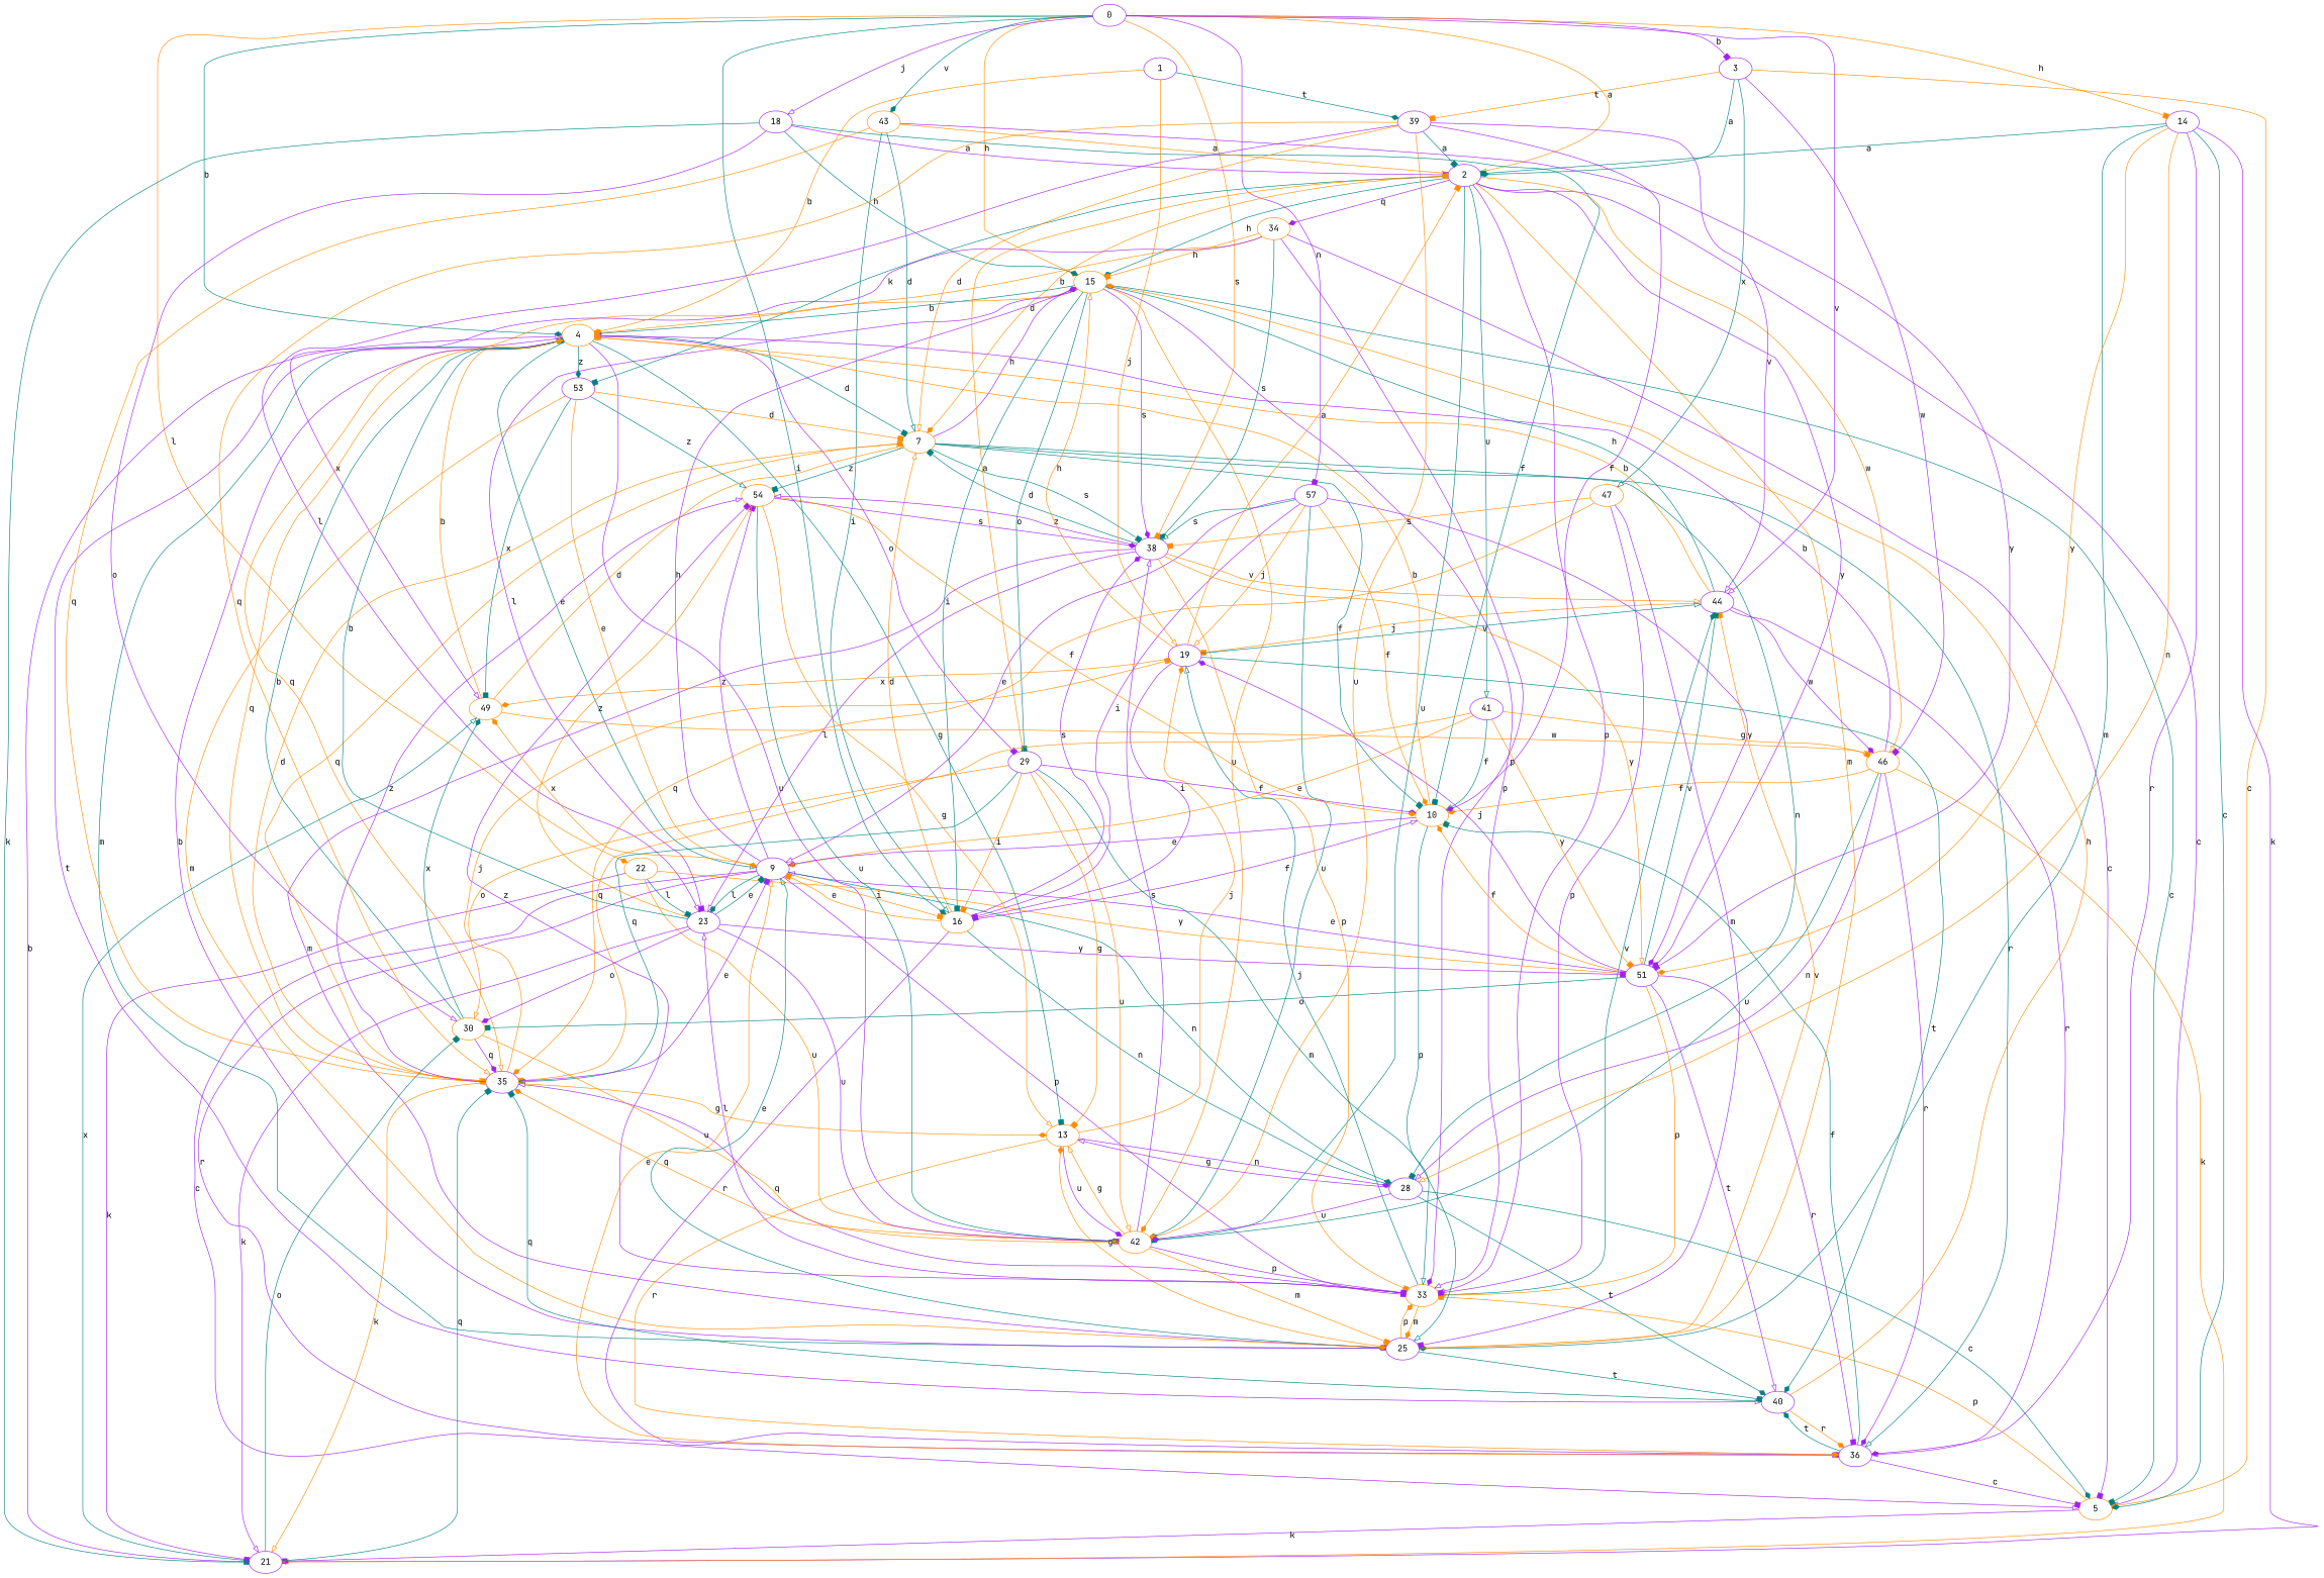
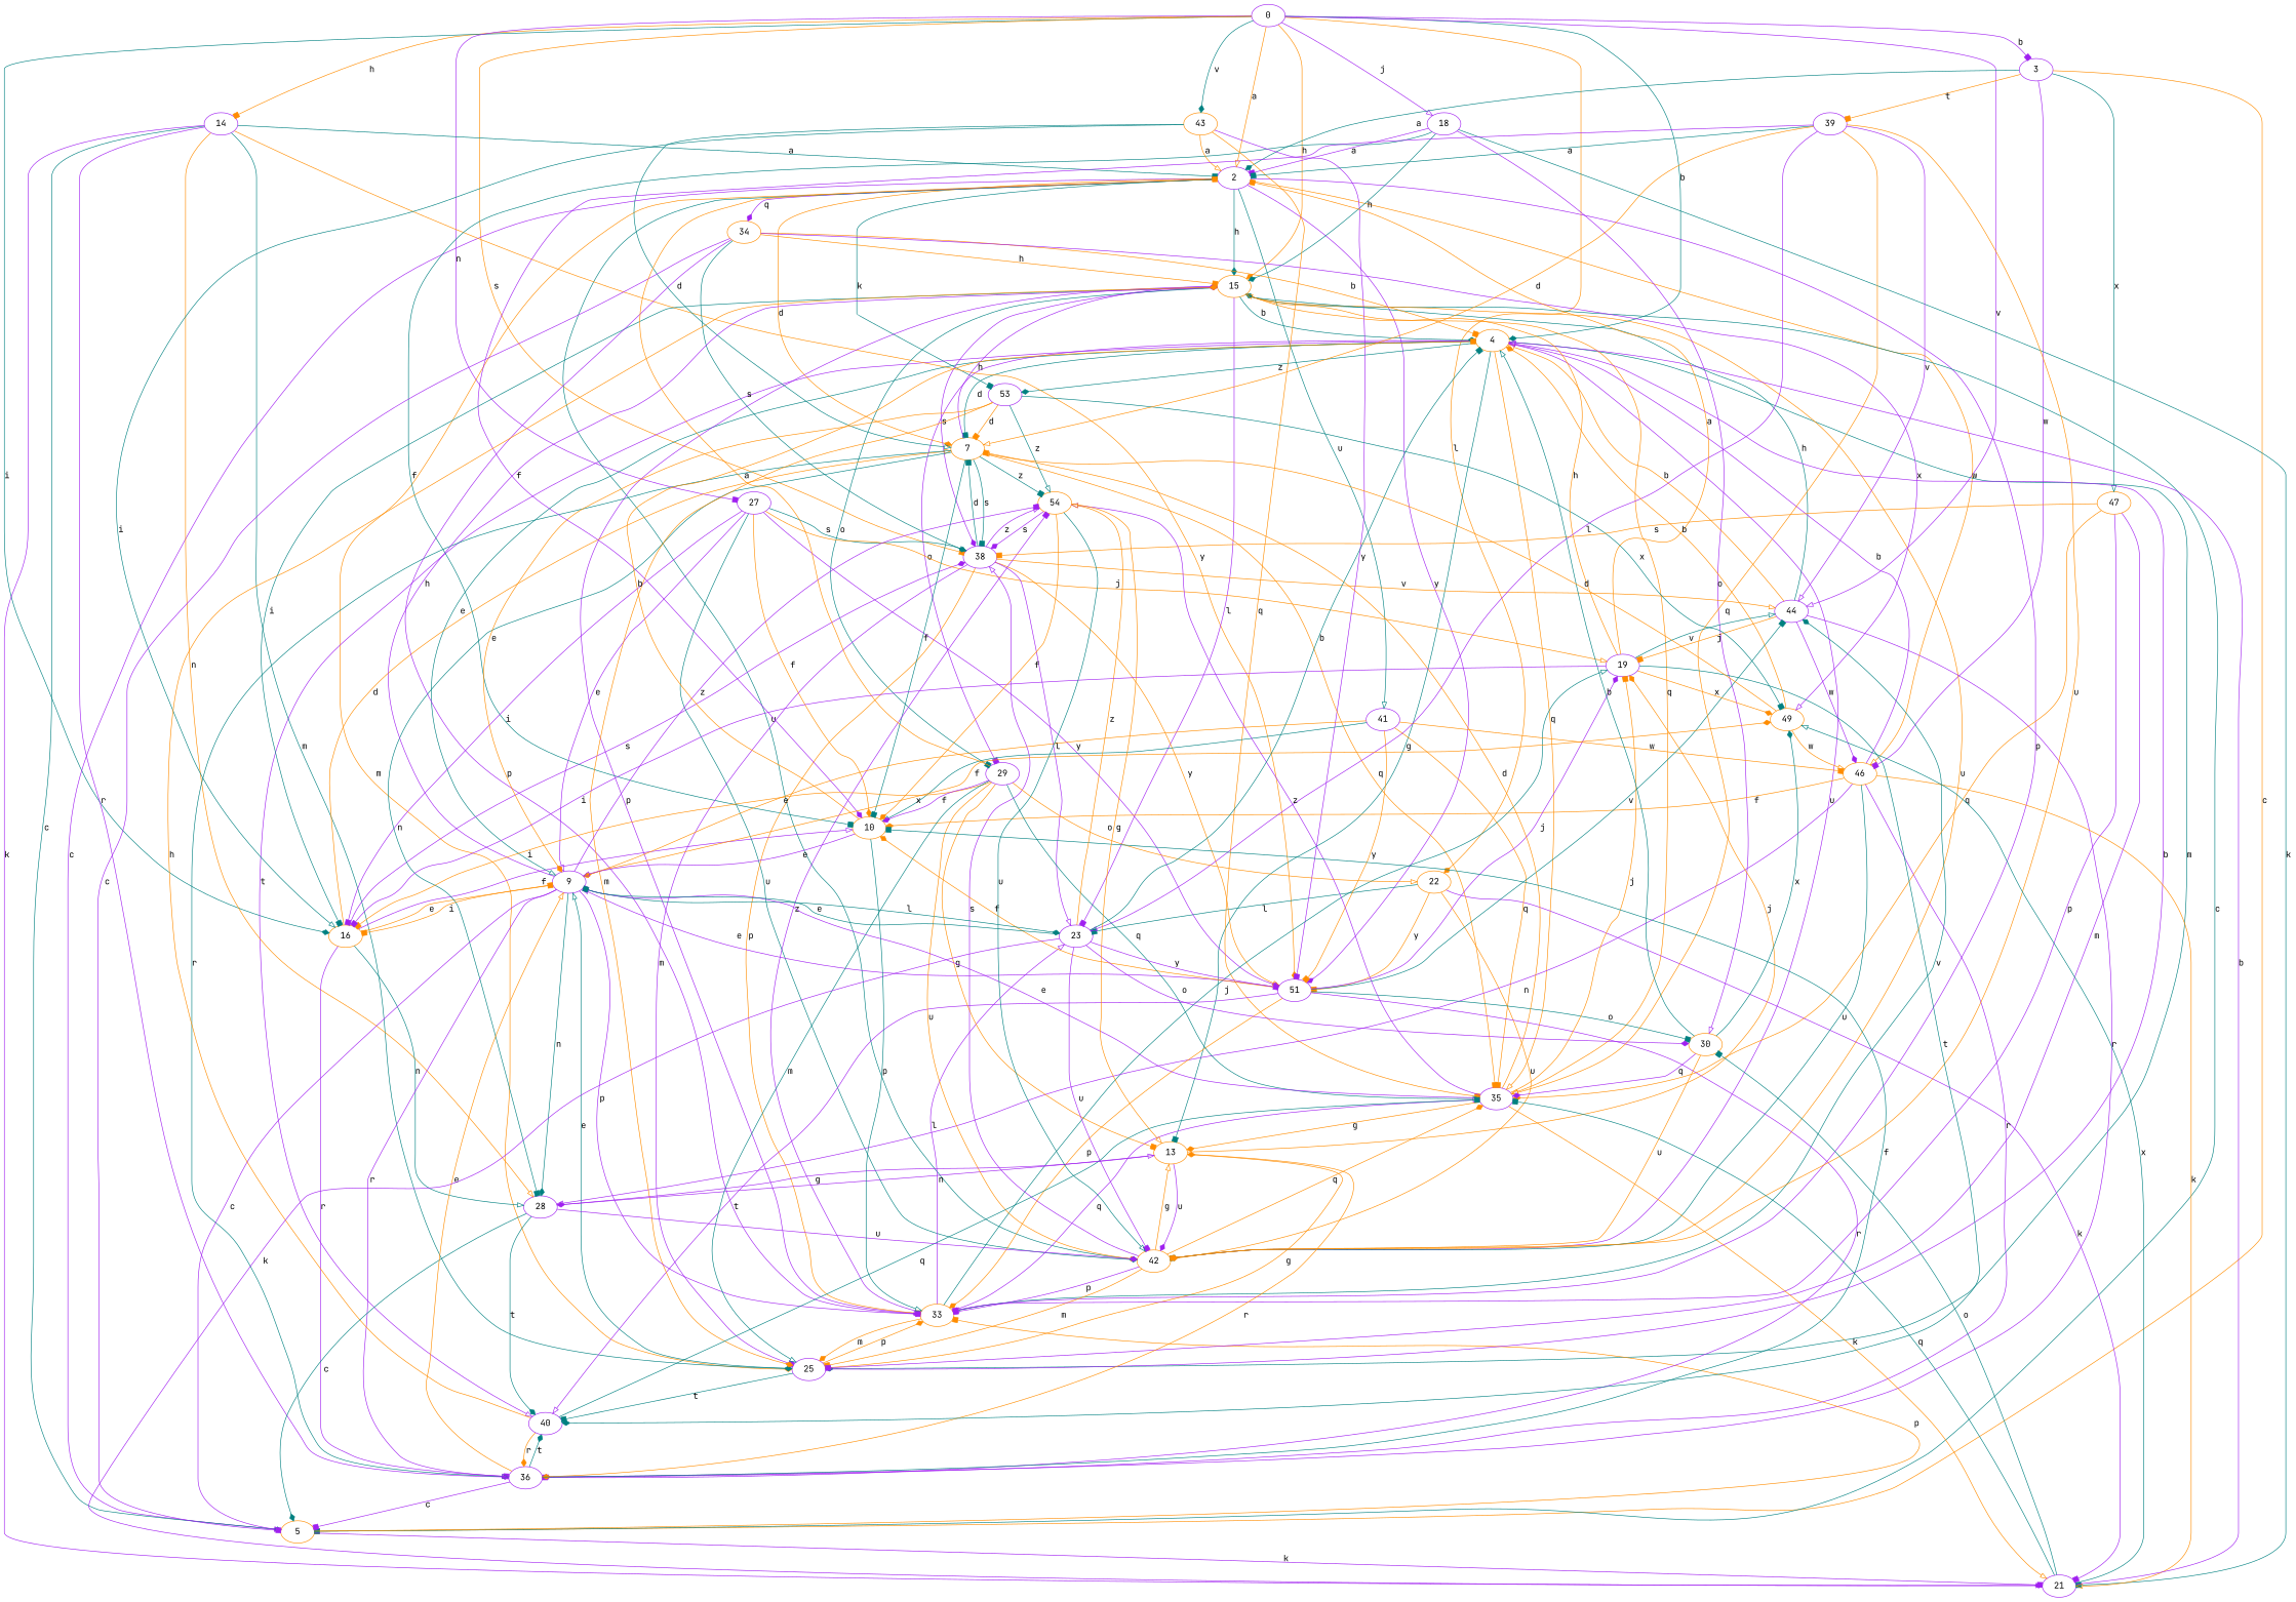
  strict digraph {
    fontname="JetBrains Mono"
    node [color=purple fontname="JetBrains Mono"]
    edge [arrowhead=box color=darkorange fontname="JetBrains Mono"]
    0
    2
    3
    4 [color=darkorange]
    14
    15 [color=darkorange]
    16 [color=darkorange]
    18
    22 [color=darkorange]
-   27 [label=57]
+   27
    38
    43 [color=darkorange]
    44
    5 [color=darkorange]
    7 [color=darkorange]
    25
    33 [color=darkorange]
    34 [color=darkorange]
    41
    42 [color=darkorange]
    46 [color=darkorange]
    51
    53
    39
    47 [color=darkorange]
    9
    13 [color=darkorange]
    29
    35
    40
    21
    28
    36
    23
    10 [color=darkorange]
    30 [color=darkorange]
    19
    54 [color=darkorange]
-   1
    49 [color=darkorange]
    0 -> 2 [arrowhead=onormal label=a]
    0 -> 3 [color=purple label=b]
    0 -> 4 [arrowhead=diamond color=teal label=b]
    0 -> 14 [label=h]
    0 -> 15 [arrowhead=diamond label=h]
    0 -> 16 [arrowhead=diamond color=teal label=i]
    0 -> 18 [arrowhead=onormal color=purple label=j]
    0 -> 22 [arrowhead=diamond label=l]
    0 -> 27 [color=purple label=n]
    0 -> 38 [label=s]
    0 -> 43 [arrowhead=diamond color=teal label=v]
    0 -> 44 [arrowhead=onormal color=purple label=v]
    2 -> 15 [arrowhead=diamond color=teal label=h]
    2 -> 5 [arrowhead=onormal color=purple label=c]
    2 -> 7 [arrowhead=diamond label=d]
    2 -> 25 [arrowhead=diamond label=m]
    2 -> 33 [arrowhead=onormal color=purple label=p]
    2 -> 34 [arrowhead=diamond color=purple label=q]
    2 -> 41 [arrowhead=onormal color=teal label=u]
    2 -> 42 [arrowhead=diamond color=teal label=u]
    2 -> 46 [arrowhead=onormal label=w]
    2 -> 51 [arrowhead=diamond color=purple label=y]
    2 -> 53 [color=teal label=k]
    3 -> 2 [arrowhead=diamond color=teal label=a]
    3 -> 5 [label=c]
    3 -> 46 [color=purple label=w]
    3 -> 39 [label=t]
    3 -> 47 [arrowhead=onormal color=teal label=x]
    4 -> 7 [color=teal label=d]
    4 -> 25 [arrowhead=diamond color=teal label=m]
    4 -> 42 [arrowhead=diamond color=purple label=u]
    4 -> 53 [arrowhead=diamond color=teal label=z]
    4 -> 9 [arrowhead=onormal color=teal label=e]
    4 -> 13 [color=teal label=g]
    4 -> 29 [color=purple label=o]
    4 -> 35 [arrowhead=onormal label=q]
    4 -> 40 [arrowhead=onormal color=purple label=t]
    14 -> 2 [color=teal label=a]
    14 -> 5 [arrowhead=diamond color=teal label=c]
    14 -> 25 [arrowhead=diamond color=teal label=m]
    14 -> 51 [arrowhead=diamond label=y]
    14 -> 21 [arrowhead=diamond color=purple label=k]
    14 -> 28 [arrowhead=onormal label=n]
    14 -> 36 [arrowhead=diamond color=purple label=r]
    15 -> 4 [arrowhead=diamond color=teal label=b]
    15 -> 16 [color=teal label=i]
    15 -> 38 [arrowhead=diamond color=purple label=s]
    15 -> 5 [color=teal label=c]
    15 -> 33 [arrowhead=onormal color=purple label=p]
    15 -> 42 [arrowhead=diamond label=u]
    15 -> 29 [color=teal label=o]
    15 -> 35 [arrowhead=onormal label=q]
    15 -> 23 [color=purple label=l]
    16 -> 38 [arrowhead=diamond color=purple label=s]
    16 -> 7 [arrowhead=onormal label=d]
    16 -> 9 [label=e]
    16 -> 28 [arrowhead=onormal color=teal label=n]
    16 -> 36 [color=purple label=r]
    16 -> 10 [arrowhead=onormal color=purple label=f]
    18 -> 2 [color=purple label=a]
    18 -> 15 [arrowhead=diamond color=teal label=h]
    18 -> 21 [color=teal label=k]
    18 -> 10 [color=teal label=f]
    18 -> 30 [arrowhead=onormal color=purple label=o]
    22 -> 42 [arrowhead=diamond label=u]
    22 -> 51 [label=y]
    22 -> 21 [color=purple label=k]
    22 -> 23 [color=teal label=l]
    27 -> 16 [color=purple label=i]
    27 -> 38 [arrowhead=onormal color=teal label=s]
    27 -> 42 [arrowhead=diamond color=teal label=u]
    27 -> 51 [arrowhead=diamond color=purple label=y]
    27 -> 9 [arrowhead=onormal color=purple label=e]
    27 -> 10 [arrowhead=diamond label=f]
    27 -> 19 [arrowhead=onormal label=j]
    38 -> 44 [arrowhead=onormal label=v]
    38 -> 7 [color=teal label=d]
    38 -> 25 [color=purple label=m]
    38 -> 33 [label=p]
    38 -> 51 [arrowhead=onormal label=y]
    38 -> 23 [arrowhead=onormal color=purple label=l]
    38 -> 54 [arrowhead=onormal color=purple label=z]
    43 -> 2 [arrowhead=onormal label=a]
    43 -> 16 [arrowhead=onormal color=teal label=i]
    43 -> 7 [arrowhead=onormal color=teal label=d]
    43 -> 51 [color=purple label=y]
    43 -> 35 [label=q]
    44 -> 4 [arrowhead=onormal label=b]
    44 -> 15 [arrowhead=diamond color=teal label=h]
    44 -> 46 [arrowhead=diamond color=purple label=w]
    44 -> 36 [arrowhead=onormal color=purple label=r]
    44 -> 19 [label=j]
    5 -> 33 [label=p]
    5 -> 21 [color=purple label=k]
    7 -> 15 [arrowhead=diamond color=purple label=h]
    7 -> 38 [color=teal label=s]
    7 -> 35 [label=q]
    7 -> 28 [color=teal label=n]
    7 -> 36 [arrowhead=onormal color=teal label=r]
    7 -> 10 [color=teal label=f]
    7 -> 54 [color=teal label=z]
    25 -> 4 [arrowhead=onormal color=purple label=b]
-   25 -> 44 [label=v]
    25 -> 33 [arrowhead=diamond label=p]
    25 -> 9 [arrowhead=onormal color=teal label=e]
    25 -> 13 [arrowhead=diamond label=g]
    25 -> 40 [color=teal label=t]
    33 -> 44 [arrowhead=diamond color=teal label=v]
    33 -> 25 [arrowhead=diamond label=m]
    33 -> 35 [arrowhead=onormal color=purple label=q]
    33 -> 23 [arrowhead=onormal color=purple label=l]
    33 -> 19 [arrowhead=onormal color=teal label=j]
    33 -> 54 [color=purple label=z]
    34 -> 4 [label=b]
    34 -> 15 [label=h]
    34 -> 38 [arrowhead=diamond color=teal label=s]
    34 -> 5 [color=purple label=c]
    34 -> 33 [arrowhead=diamond color=purple label=p]
    34 -> 49 [arrowhead=onormal color=purple label=x]
-   41 -> 46 [label=g]
+   41 -> 46 [label=w]
    41 -> 51 [label=y]
    41 -> 9 [arrowhead=diamond label=e]
    41 -> 35 [label=q]
    41 -> 10 [arrowhead=onormal color=teal label=f]
    42 -> 38 [arrowhead=onormal color=purple label=s]
    42 -> 25 [label=m]
    42 -> 33 [color=purple label=p]
    42 -> 13 [arrowhead=onormal label=g]
    42 -> 35 [arrowhead=diamond label=q]
    46 -> 4 [arrowhead=onormal color=purple label=b]
    46 -> 42 [color=teal label=u]
    46 -> 21 [arrowhead=onormal label=k]
    46 -> 28 [arrowhead=onormal color=purple label=n]
    46 -> 36 [arrowhead=diamond color=purple label=r]
    46 -> 10 [arrowhead=diamond label=f]
    51 -> 44 [color=teal label=v]
    51 -> 33 [arrowhead=diamond label=p]
    51 -> 9 [arrowhead=onormal color=purple label=e]
    51 -> 40 [arrowhead=onormal color=purple label=t]
    51 -> 36 [color=purple label=r]
    51 -> 10 [arrowhead=diamond label=f]
    51 -> 30 [color=teal label=o]
    51 -> 19 [arrowhead=diamond color=purple label=j]
    53 -> 7 [label=d]
    53 -> 25 [arrowhead=diamond label=m]
    53 -> 9 [arrowhead=diamond label=e]
    53 -> 54 [arrowhead=onormal color=teal label=z]
    53 -> 49 [color=teal label=x]
    39 -> 2 [color=teal label=a]
    39 -> 44 [arrowhead=onormal color=purple label=v]
    39 -> 7 [arrowhead=onormal label=d]
    39 -> 42 [label=u]
    39 -> 35 [arrowhead=onormal label=q]
    39 -> 23 [arrowhead=onormal color=purple label=l]
    39 -> 10 [arrowhead=diamond color=purple label=f]
    47 -> 38 [label=s]
    47 -> 25 [color=purple label=m]
    47 -> 33 [color=purple label=p]
    47 -> 35 [arrowhead=diamond label=q]
    9 -> 15 [arrowhead=diamond color=purple label=h]
    9 -> 16 [label=i]
    9 -> 5 [arrowhead=onormal color=purple label=c]
    9 -> 33 [color=purple label=p]
    9 -> 28 [arrowhead=diamond color=teal label=n]
    9 -> 36 [arrowhead=onormal color=purple label=r]
    9 -> 23 [arrowhead=diamond color=teal label=l]
    9 -> 54 [color=purple label=z]
    9 -> 49 [arrowhead=diamond label=x]
    13 -> 42 [arrowhead=diamond color=purple label=u]
    13 -> 28 [arrowhead=diamond color=purple label=n]
    13 -> 36 [arrowhead=diamond label=r]
    13 -> 19 [arrowhead=diamond label=j]
    29 -> 2 [label=a]
    29 -> 16 [label=i]
    29 -> 25 [arrowhead=onormal color=teal label=m]
    29 -> 42 [arrowhead=onormal label=u]
    29 -> 13 [label=g]
    29 -> 35 [arrowhead=onormal color=teal label=q]
    29 -> 10 [arrowhead=diamond color=purple label=f]
-   29 -> 30 [arrowhead=onormal label=o]
+   29 -> 22 [arrowhead=onormal label=o]
    35 -> 7 [label=d]
    35 -> 9 [color=purple label=e]
    35 -> 13 [arrowhead=diamond label=g]
    35 -> 21 [arrowhead=onormal label=k]
    35 -> 19 [label=j]
    35 -> 54 [arrowhead=onormal color=purple label=z]
    40 -> 15 [arrowhead=diamond label=h]
    40 -> 35 [color=teal label=q]
    40 -> 36 [arrowhead=diamond label=r]
    21 -> 4 [arrowhead=onormal color=purple label=b]
    21 -> 35 [color=teal label=q]
    21 -> 30 [color=teal label=o]
    21 -> 49 [arrowhead=onormal color=teal label=x]
    28 -> 5 [arrowhead=diamond color=teal label=c]
    28 -> 42 [arrowhead=diamond color=purple label=u]
    28 -> 13 [arrowhead=onormal color=purple label=g]
    28 -> 40 [arrowhead=diamond color=teal label=t]
    36 -> 5 [color=purple label=c]
    36 -> 9 [arrowhead=onormal label=e]
    36 -> 40 [arrowhead=diamond color=teal label=t]
    36 -> 10 [color=teal label=f]
    23 -> 4 [color=teal label=b]
    23 -> 42 [color=purple label=u]
    23 -> 51 [color=purple label=y]
    23 -> 9 [color=teal label=e]
    23 -> 21 [arrowhead=onormal color=purple label=k]
    23 -> 30 [arrowhead=diamond color=purple label=o]
    23 -> 54 [arrowhead=onormal label=z]
    10 -> 4 [label=b]
    10 -> 33 [arrowhead=onormal color=teal label=p]
    10 -> 9 [arrowhead=onormal color=purple label=e]
    30 -> 4 [arrowhead=onormal color=teal label=b]
    30 -> 42 [arrowhead=diamond label=u]
    30 -> 35 [arrowhead=diamond color=purple label=q]
    30 -> 49 [arrowhead=diamond color=teal label=x]
    19 -> 2 [label=a]
    19 -> 15 [arrowhead=onormal label=h]
    19 -> 16 [color=purple label=i]
    19 -> 44 [arrowhead=onormal color=teal label=v]
    19 -> 40 [arrowhead=diamond color=teal label=t]
    19 -> 49 [arrowhead=diamond label=x]
    54 -> 38 [arrowhead=diamond color=purple label=s]
    54 -> 42 [arrowhead=onormal color=teal label=u]
    54 -> 13 [arrowhead=onormal label=g]
    54 -> 10 [arrowhead=diamond label=f]
-   1 -> 4 [arrowhead=diamond label=b]
-   1 -> 39 [arrowhead=diamond color=teal label=t]
-   1 -> 19 [arrowhead=onormal label=j]
    49 -> 4 [arrowhead=diamond label=b]
    49 -> 7 [arrowhead=onormal label=d]
    49 -> 46 [arrowhead=onormal label=w]
  }
